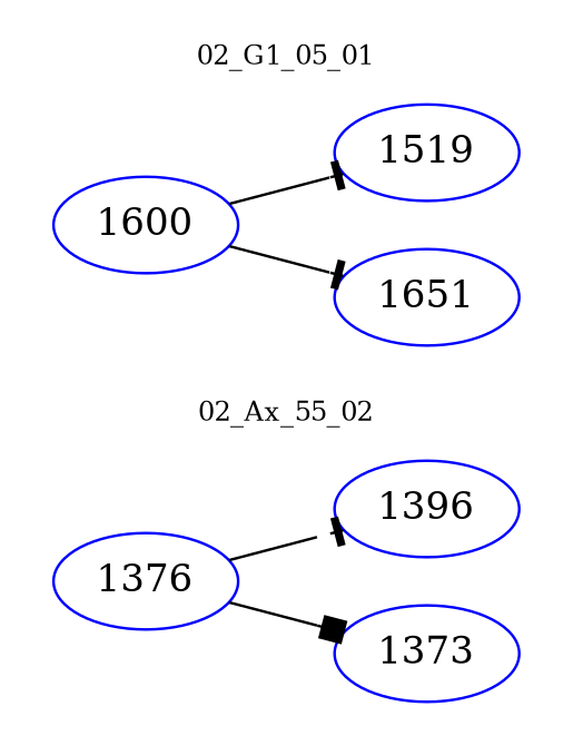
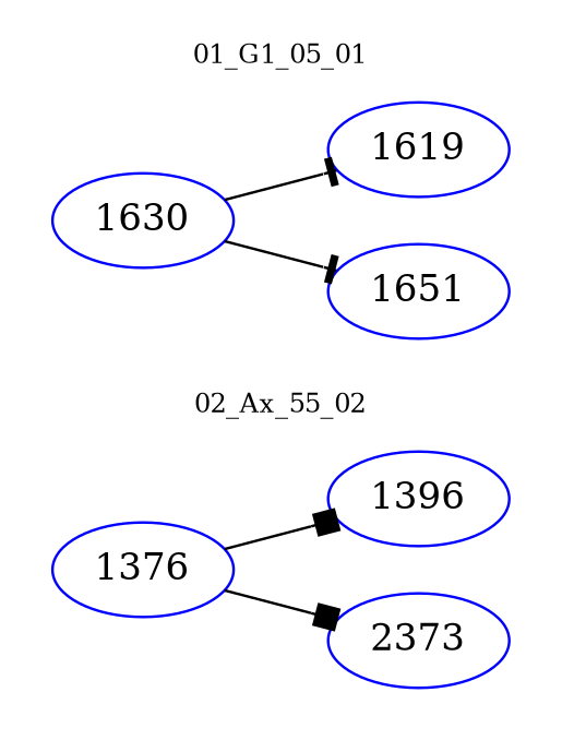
  digraph {
    rankdir=LR
    node [color=blue]
    edge [arrowhead=box color=black]
    n1 [label=1376]
-   n2 [label=1373]
+   n2 [label=2373]
    n3 [label=1396]
-   n4 [label=1600]
+   n4 [label=1630]
    n5 [label=1651]
-   n6 [label=1519]
+   n6 [label=1619]
    subgraph cluster_1 {
      color=white
      fontsize=10
      label="02_Ax_55_02"
      n1
      n2
      n3
    }
    subgraph cluster_2 {
      color=white
      fontsize=10
-     label="02_G1_05_01"
+     label="01_G1_05_01"
      n4
      n5
      n6
    }
    n1 -> n2
-   n1 -> n3 [arrowhead=tee]
+   n1 -> n3
    n4 -> n5 [arrowhead=tee]
    n4 -> n6 [arrowhead=tee]
  }
